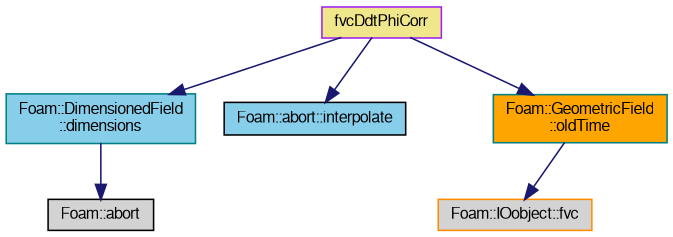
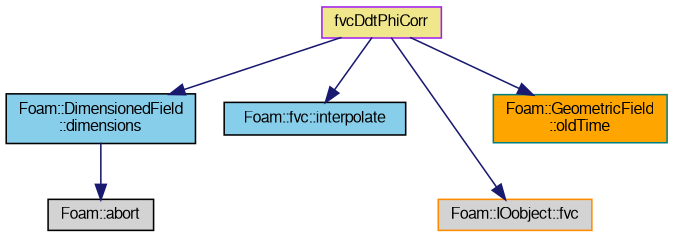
  digraph {
    rankdir=TB
    node [color=teal fillcolor=skyblue fontname=FreeSans fontsize=10 shape=record style=filled]
    edge [color=midnightblue fontname=FreeSans fontsize=10 labelfontname=FreeSans labelfontsize=10 style=solid]
    n1 [color=purple fillcolor=khaki fontcolor=black height=0.2 label=fvcDdtPhiCorr width=0.4]
-   n2 [height=0.2 label="Foam::DimensionedField\l::dimensions" width=0.4]
-   n3 [color=black height=0.2 label="Foam::abort::interpolate" width=0.4]
+   n2 [color=black height=0.2 label="Foam::DimensionedField\l::dimensions" width=0.4]
+   n3 [color=black height=0.2 label="Foam::fvc::interpolate" width=0.4]
    n4 [color=darkorange fillcolor=lightgrey height=0.2 label="Foam::IOobject::fvc" width=0.4]
    n5 [fillcolor=orange height=0.2 label="Foam::GeometricField\l::oldTime" width=0.4]
    n6 [color=black fillcolor=lightgrey height=0.2 label="Foam::abort" width=0.4]
    n1 -> n2
    n1 -> n3
-   n5 -> n4
+   n1 -> n4
    n1 -> n5
    n2 -> n6
  }
